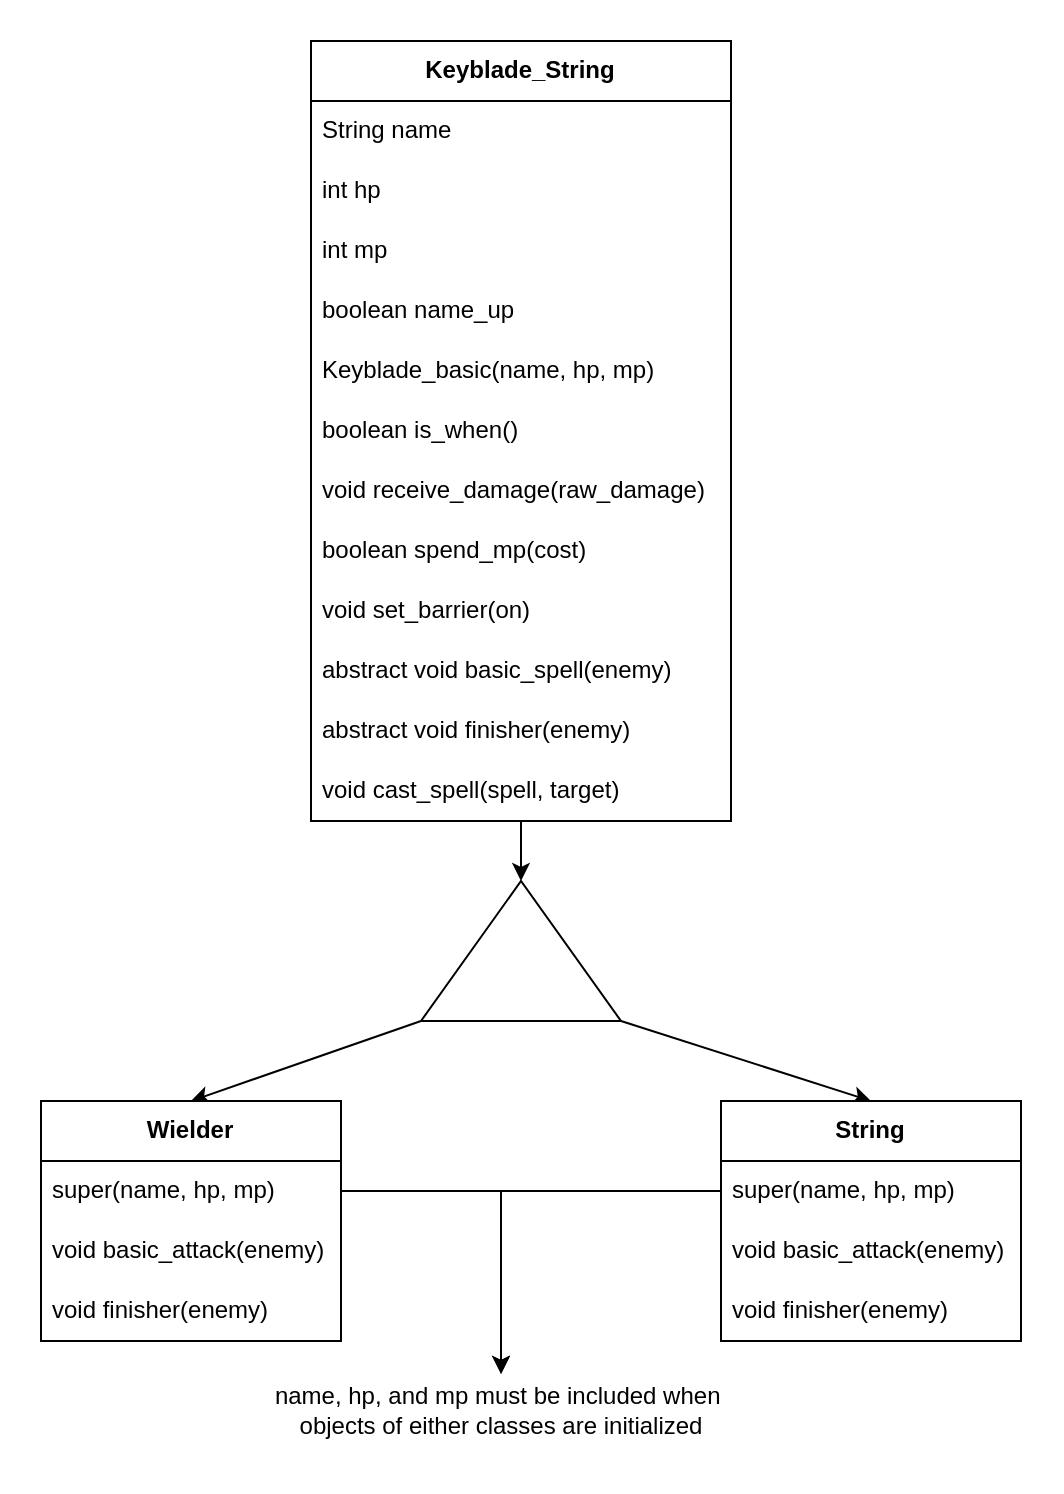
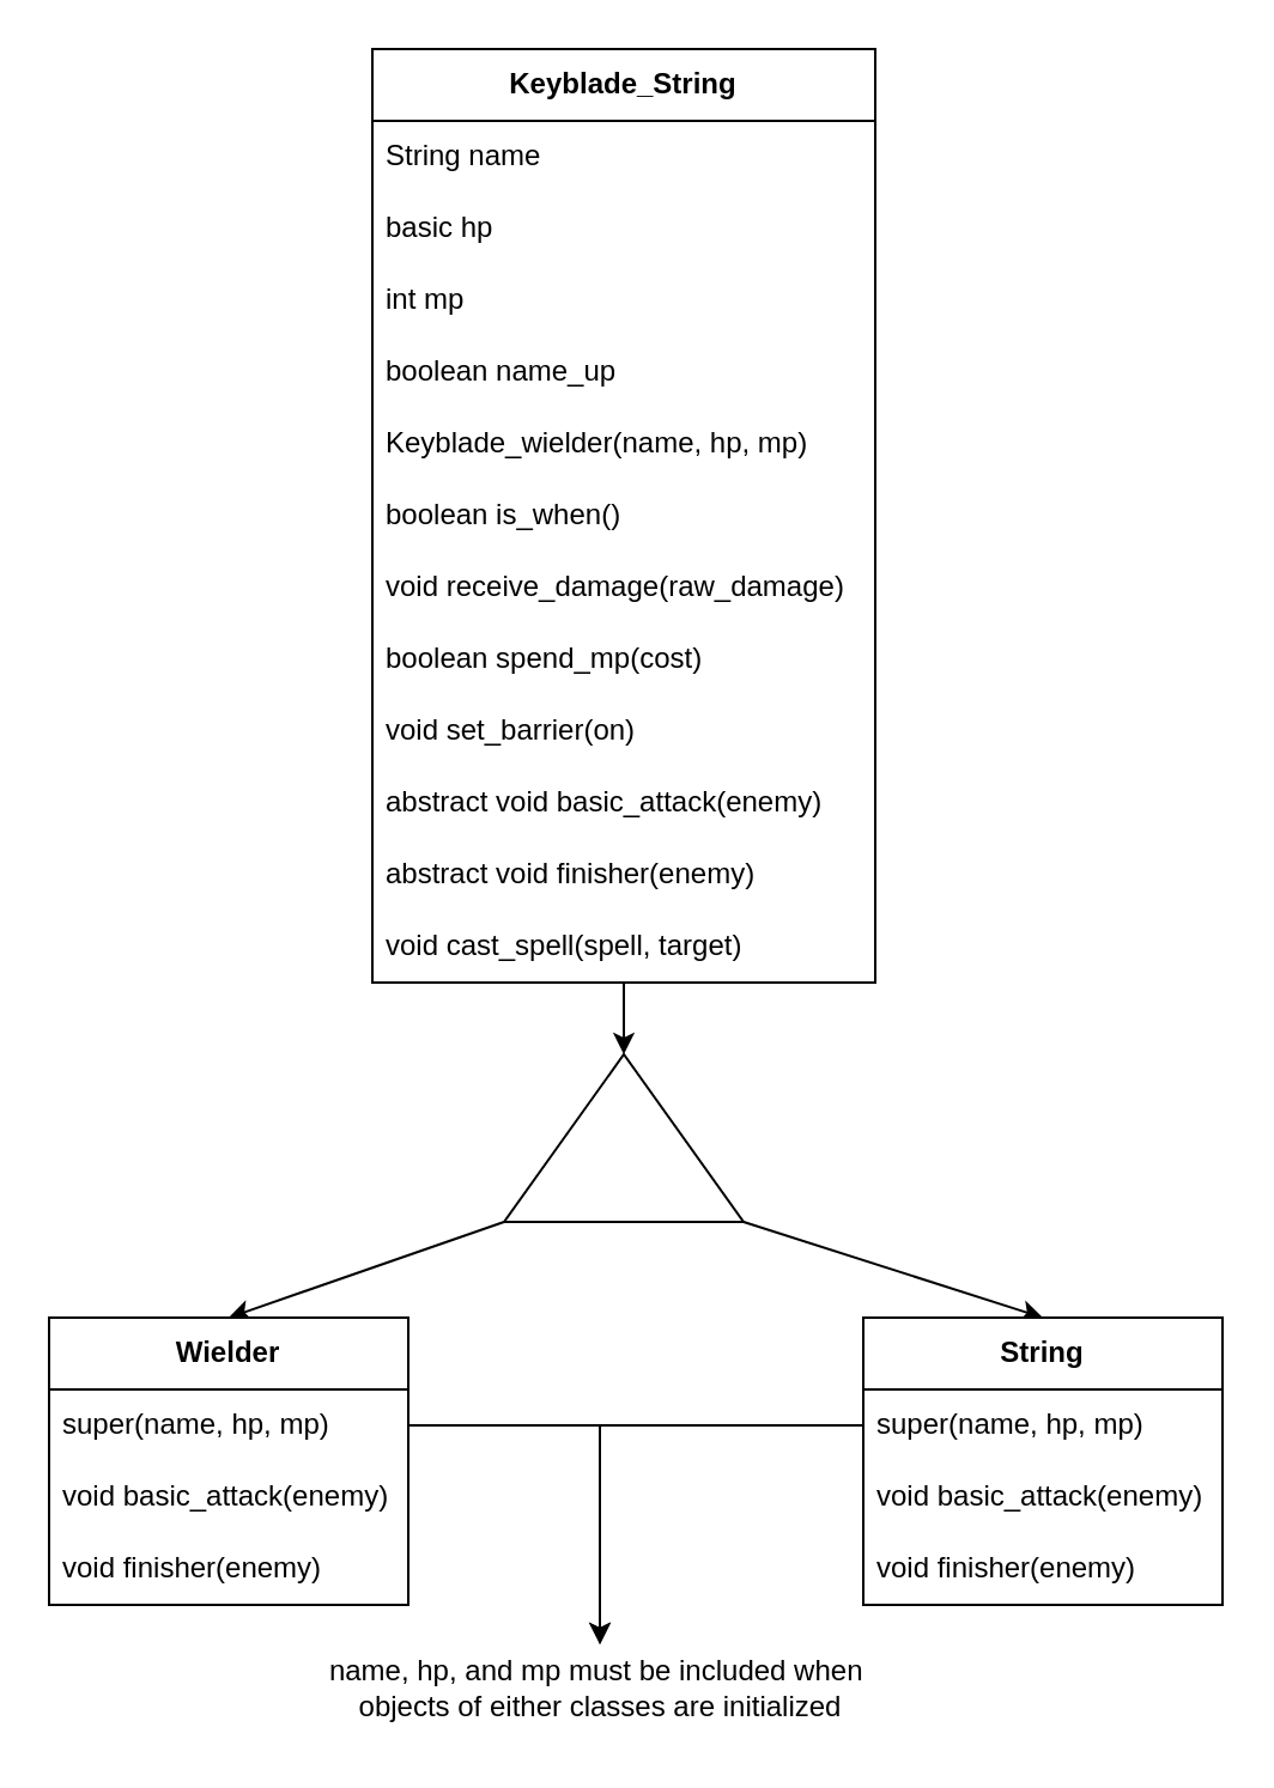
  <mxCell id="0" />
  <mxCell id="1" parent="0" />
  <mxCell id="2" style="rounded=0;orthogonalLoop=1;jettySize=auto;html=1;exitX=0;exitY=1;exitDx=0;exitDy=0;exitPerimeter=0;entryX=0.5;entryY=0;entryDx=0;entryDy=0;" parent="1" source="4" target="19" edge="1"><mxGeometry relative="1" as="geometry" /></mxCell>
  <mxCell id="3" style="rounded=0;orthogonalLoop=1;jettySize=auto;html=1;exitX=1;exitY=1;exitDx=0;exitDy=0;exitPerimeter=0;entryX=0.5;entryY=0;entryDx=0;entryDy=0;" parent="1" source="4" target="23" edge="1"><mxGeometry relative="1" as="geometry" /></mxCell>
  <mxCell id="4" value="" style="verticalLabelPosition=bottom;verticalAlign=top;html=1;shape=mxgraph.basic.acute_triangle;dx=0.5;" parent="1" vertex="1"><mxGeometry x="210" y="440" width="100" height="70" as="geometry" /></mxCell>
  <mxCell id="5" style="edgeStyle=orthogonalEdgeStyle;curved=1;rounded=0;orthogonalLoop=1;jettySize=auto;html=1;exitX=0.5;exitY=1;exitDx=0;exitDy=0;entryX=0;entryY=0;entryDx=50;entryDy=0;entryPerimeter=0;" parent="1" source="6" target="4" edge="1"><mxGeometry relative="1" as="geometry"><mxPoint x="260.091" y="420.582" as="targetPoint" /></mxGeometry></mxCell>
  <mxCell id="6" value="&lt;b&gt;Keyblade_String&lt;/b&gt;" style="swimlane;fontStyle=0;childLayout=stackLayout;horizontal=1;startSize=30;horizontalStack=0;resizeParent=1;resizeParentMax=0;resizeLast=0;collapsible=1;marginBottom=0;whiteSpace=wrap;html=1;" parent="1" vertex="1"><mxGeometry x="155" y="20" width="210" height="390" as="geometry" /></mxCell>
  <mxCell id="7" value="String name" style="text;strokeColor=none;fillColor=none;align=left;verticalAlign=middle;spacingLeft=4;spacingRight=4;overflow=hidden;points=[[0,0.5],[1,0.5]];portConstraint=eastwest;rotatable=0;whiteSpace=wrap;html=1;" parent="6" vertex="1"><mxGeometry y="30" width="210" height="30" as="geometry" /></mxCell>
- <mxCell id="8" value="int hp" style="text;strokeColor=none;fillColor=none;align=left;verticalAlign=middle;spacingLeft=4;spacingRight=4;overflow=hidden;points=[[0,0.5],[1,0.5]];portConstraint=eastwest;rotatable=0;whiteSpace=wrap;html=1;" parent="6" vertex="1"><mxGeometry y="60" width="210" height="30" as="geometry" /></mxCell>
+ <mxCell id="8" value="basic hp" style="text;strokeColor=none;fillColor=none;align=left;verticalAlign=middle;spacingLeft=4;spacingRight=4;overflow=hidden;points=[[0,0.5],[1,0.5]];portConstraint=eastwest;rotatable=0;whiteSpace=wrap;html=1;" parent="6" vertex="1"><mxGeometry y="60" width="210" height="30" as="geometry" /></mxCell>
  <mxCell id="9" value="int mp" style="text;strokeColor=none;fillColor=none;align=left;verticalAlign=middle;spacingLeft=4;spacingRight=4;overflow=hidden;points=[[0,0.5],[1,0.5]];portConstraint=eastwest;rotatable=0;whiteSpace=wrap;html=1;" parent="6" vertex="1"><mxGeometry y="90" width="210" height="30" as="geometry" /></mxCell>
  <mxCell id="10" value="boolean name_up" style="text;strokeColor=none;fillColor=none;align=left;verticalAlign=middle;spacingLeft=4;spacingRight=4;overflow=hidden;points=[[0,0.5],[1,0.5]];portConstraint=eastwest;rotatable=0;whiteSpace=wrap;html=1;" parent="6" vertex="1"><mxGeometry y="120" width="210" height="30" as="geometry" /></mxCell>
- <mxCell id="11" value="Keyblade_basic(name, hp, mp)" style="text;strokeColor=none;fillColor=none;align=left;verticalAlign=middle;spacingLeft=4;spacingRight=4;overflow=hidden;points=[[0,0.5],[1,0.5]];portConstraint=eastwest;rotatable=0;whiteSpace=wrap;html=1;" parent="6" vertex="1"><mxGeometry y="150" width="210" height="30" as="geometry" /></mxCell>
+ <mxCell id="11" value="Keyblade_wielder(name, hp, mp)" style="text;strokeColor=none;fillColor=none;align=left;verticalAlign=middle;spacingLeft=4;spacingRight=4;overflow=hidden;points=[[0,0.5],[1,0.5]];portConstraint=eastwest;rotatable=0;whiteSpace=wrap;html=1;" parent="6" vertex="1"><mxGeometry y="150" width="210" height="30" as="geometry" /></mxCell>
  <mxCell id="12" value="boolean is_when()" style="text;strokeColor=none;fillColor=none;align=left;verticalAlign=middle;spacingLeft=4;spacingRight=4;overflow=hidden;points=[[0,0.5],[1,0.5]];portConstraint=eastwest;rotatable=0;whiteSpace=wrap;html=1;" parent="6" vertex="1"><mxGeometry y="180" width="210" height="30" as="geometry" /></mxCell>
  <mxCell id="13" value="void receive_damage(raw_damage)" style="text;strokeColor=none;fillColor=none;align=left;verticalAlign=middle;spacingLeft=4;spacingRight=4;overflow=hidden;points=[[0,0.5],[1,0.5]];portConstraint=eastwest;rotatable=0;whiteSpace=wrap;html=1;" parent="6" vertex="1"><mxGeometry y="210" width="210" height="30" as="geometry" /></mxCell>
  <mxCell id="14" value="boolean spend_mp(cost)" style="text;strokeColor=none;fillColor=none;align=left;verticalAlign=middle;spacingLeft=4;spacingRight=4;overflow=hidden;points=[[0,0.5],[1,0.5]];portConstraint=eastwest;rotatable=0;whiteSpace=wrap;html=1;" parent="6" vertex="1"><mxGeometry y="240" width="210" height="30" as="geometry" /></mxCell>
  <mxCell id="15" value="void set_barrier(on)" style="text;strokeColor=none;fillColor=none;align=left;verticalAlign=middle;spacingLeft=4;spacingRight=4;overflow=hidden;points=[[0,0.5],[1,0.5]];portConstraint=eastwest;rotatable=0;whiteSpace=wrap;html=1;" parent="6" vertex="1"><mxGeometry y="270" width="210" height="30" as="geometry" /></mxCell>
- <mxCell id="16" value="abstract void basic_spell(enemy)" style="text;strokeColor=none;fillColor=none;align=left;verticalAlign=middle;spacingLeft=4;spacingRight=4;overflow=hidden;points=[[0,0.5],[1,0.5]];portConstraint=eastwest;rotatable=0;whiteSpace=wrap;html=1;" parent="6" vertex="1"><mxGeometry y="300" width="210" height="30" as="geometry" /></mxCell>
+ <mxCell id="16" value="abstract void basic_attack(enemy)" style="text;strokeColor=none;fillColor=none;align=left;verticalAlign=middle;spacingLeft=4;spacingRight=4;overflow=hidden;points=[[0,0.5],[1,0.5]];portConstraint=eastwest;rotatable=0;whiteSpace=wrap;html=1;" parent="6" vertex="1"><mxGeometry y="300" width="210" height="30" as="geometry" /></mxCell>
  <mxCell id="17" value="abstract void finisher(enemy)" style="text;strokeColor=none;fillColor=none;align=left;verticalAlign=middle;spacingLeft=4;spacingRight=4;overflow=hidden;points=[[0,0.5],[1,0.5]];portConstraint=eastwest;rotatable=0;whiteSpace=wrap;html=1;" parent="6" vertex="1"><mxGeometry y="330" width="210" height="30" as="geometry" /></mxCell>
  <mxCell id="18" value="void cast_spell(spell, target)" style="text;strokeColor=none;fillColor=none;align=left;verticalAlign=middle;spacingLeft=4;spacingRight=4;overflow=hidden;points=[[0,0.5],[1,0.5]];portConstraint=eastwest;rotatable=0;whiteSpace=wrap;html=1;" parent="6" vertex="1"><mxGeometry y="360" width="210" height="30" as="geometry" /></mxCell>
  <mxCell id="19" value="&lt;b&gt;Wielder&lt;/b&gt;" style="swimlane;fontStyle=0;childLayout=stackLayout;horizontal=1;startSize=30;horizontalStack=0;resizeParent=1;resizeParentMax=0;resizeLast=0;collapsible=1;marginBottom=0;whiteSpace=wrap;html=1;" parent="1" vertex="1"><mxGeometry x="20" y="550" width="150" height="120" as="geometry" /></mxCell>
  <mxCell id="20" value="super(name, hp, mp)" style="text;strokeColor=none;fillColor=none;align=left;verticalAlign=middle;spacingLeft=4;spacingRight=4;overflow=hidden;points=[[0,0.5],[1,0.5]];portConstraint=eastwest;rotatable=0;whiteSpace=wrap;html=1;" parent="19" vertex="1"><mxGeometry y="30" width="150" height="30" as="geometry" /></mxCell>
  <mxCell id="21" value="void basic_attack(enemy)" style="text;strokeColor=none;fillColor=none;align=left;verticalAlign=middle;spacingLeft=4;spacingRight=4;overflow=hidden;points=[[0,0.5],[1,0.5]];portConstraint=eastwest;rotatable=0;whiteSpace=wrap;html=1;" parent="19" vertex="1"><mxGeometry y="60" width="150" height="30" as="geometry" /></mxCell>
  <mxCell id="22" value="void finisher(enemy)" style="text;strokeColor=none;fillColor=none;align=left;verticalAlign=middle;spacingLeft=4;spacingRight=4;overflow=hidden;points=[[0,0.5],[1,0.5]];portConstraint=eastwest;rotatable=0;whiteSpace=wrap;html=1;" parent="19" vertex="1"><mxGeometry y="90" width="150" height="30" as="geometry" /></mxCell>
  <mxCell id="23" value="&lt;b&gt;String&lt;/b&gt;" style="swimlane;fontStyle=0;childLayout=stackLayout;horizontal=1;startSize=30;horizontalStack=0;resizeParent=1;resizeParentMax=0;resizeLast=0;collapsible=1;marginBottom=0;whiteSpace=wrap;html=1;" parent="1" vertex="1"><mxGeometry x="360" y="550" width="150" height="120" as="geometry" /></mxCell>
  <mxCell id="24" value="super(name, hp, mp)" style="text;strokeColor=none;fillColor=none;align=left;verticalAlign=middle;spacingLeft=4;spacingRight=4;overflow=hidden;points=[[0,0.5],[1,0.5]];portConstraint=eastwest;rotatable=0;whiteSpace=wrap;html=1;" parent="23" vertex="1"><mxGeometry y="30" width="150" height="30" as="geometry" /></mxCell>
  <mxCell id="25" value="void basic_attack(enemy)" style="text;strokeColor=none;fillColor=none;align=left;verticalAlign=middle;spacingLeft=4;spacingRight=4;overflow=hidden;points=[[0,0.5],[1,0.5]];portConstraint=eastwest;rotatable=0;whiteSpace=wrap;html=1;" parent="23" vertex="1"><mxGeometry y="60" width="150" height="30" as="geometry" /></mxCell>
  <mxCell id="26" value="void finisher(enemy)" style="text;strokeColor=none;fillColor=none;align=left;verticalAlign=middle;spacingLeft=4;spacingRight=4;overflow=hidden;points=[[0,0.5],[1,0.5]];portConstraint=eastwest;rotatable=0;whiteSpace=wrap;html=1;" parent="23" vertex="1"><mxGeometry y="90" width="150" height="30" as="geometry" /></mxCell>
  <mxCell id="27" value="name, hp, and mp must be included when&amp;nbsp;&lt;div&gt;objects of either classes are initialized&lt;/div&gt;" style="text;html=1;align=center;verticalAlign=middle;resizable=0;points=[];autosize=1;strokeColor=none;fillColor=none;" parent="1" vertex="1"><mxGeometry x="125" y="685" width="250" height="40" as="geometry" /></mxCell>
  <mxCell id="28" style="edgeStyle=orthogonalEdgeStyle;rounded=0;orthogonalLoop=1;jettySize=auto;html=1;exitX=1;exitY=0.5;exitDx=0;exitDy=0;entryX=0.5;entryY=0.036;entryDx=0;entryDy=0;entryPerimeter=0;" parent="1" source="20" target="27" edge="1"><mxGeometry relative="1" as="geometry" /></mxCell>
  <mxCell id="29" style="edgeStyle=orthogonalEdgeStyle;rounded=0;orthogonalLoop=1;jettySize=auto;html=1;exitX=0;exitY=0.5;exitDx=0;exitDy=0;entryX=0.5;entryY=0.036;entryDx=0;entryDy=0;entryPerimeter=0;" parent="1" source="24" target="27" edge="1"><mxGeometry relative="1" as="geometry" /></mxCell>
